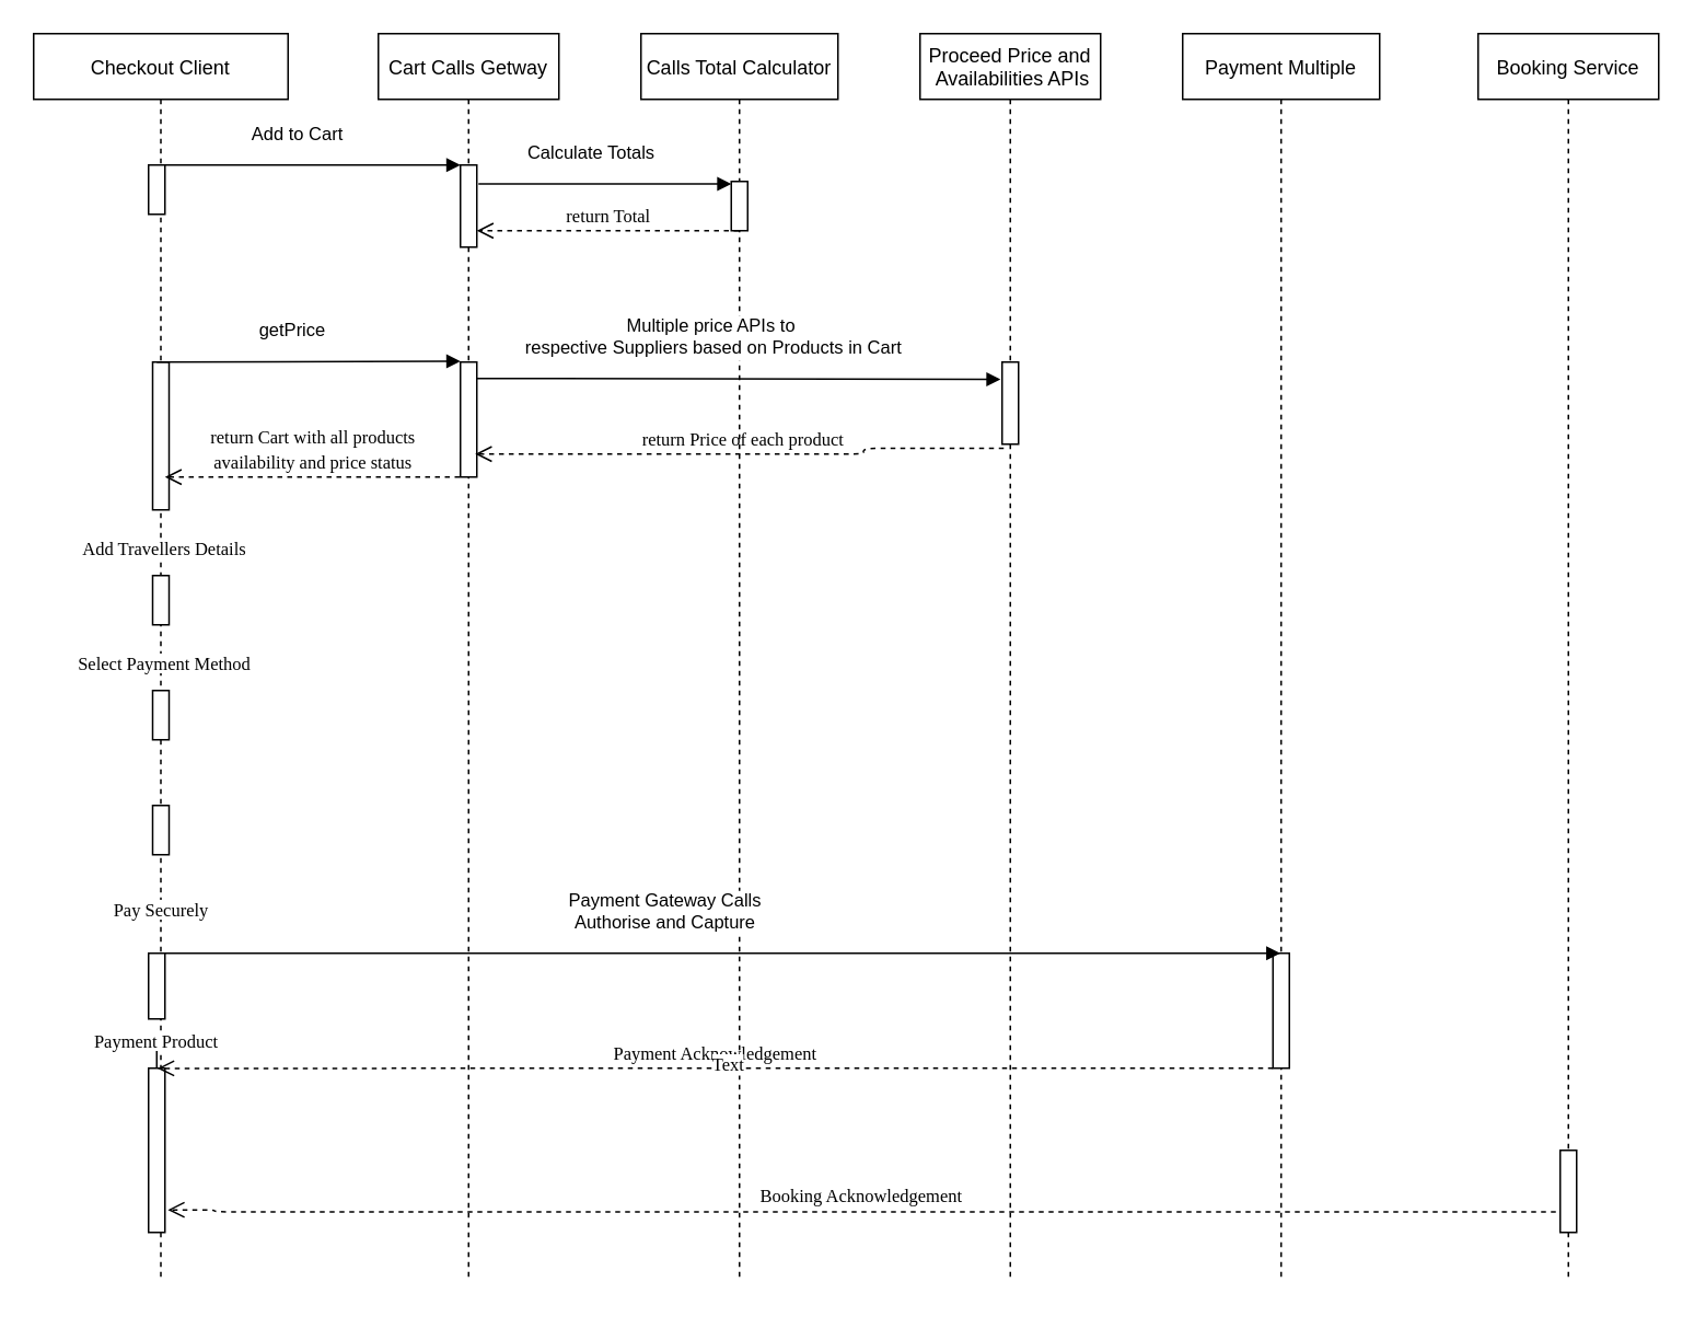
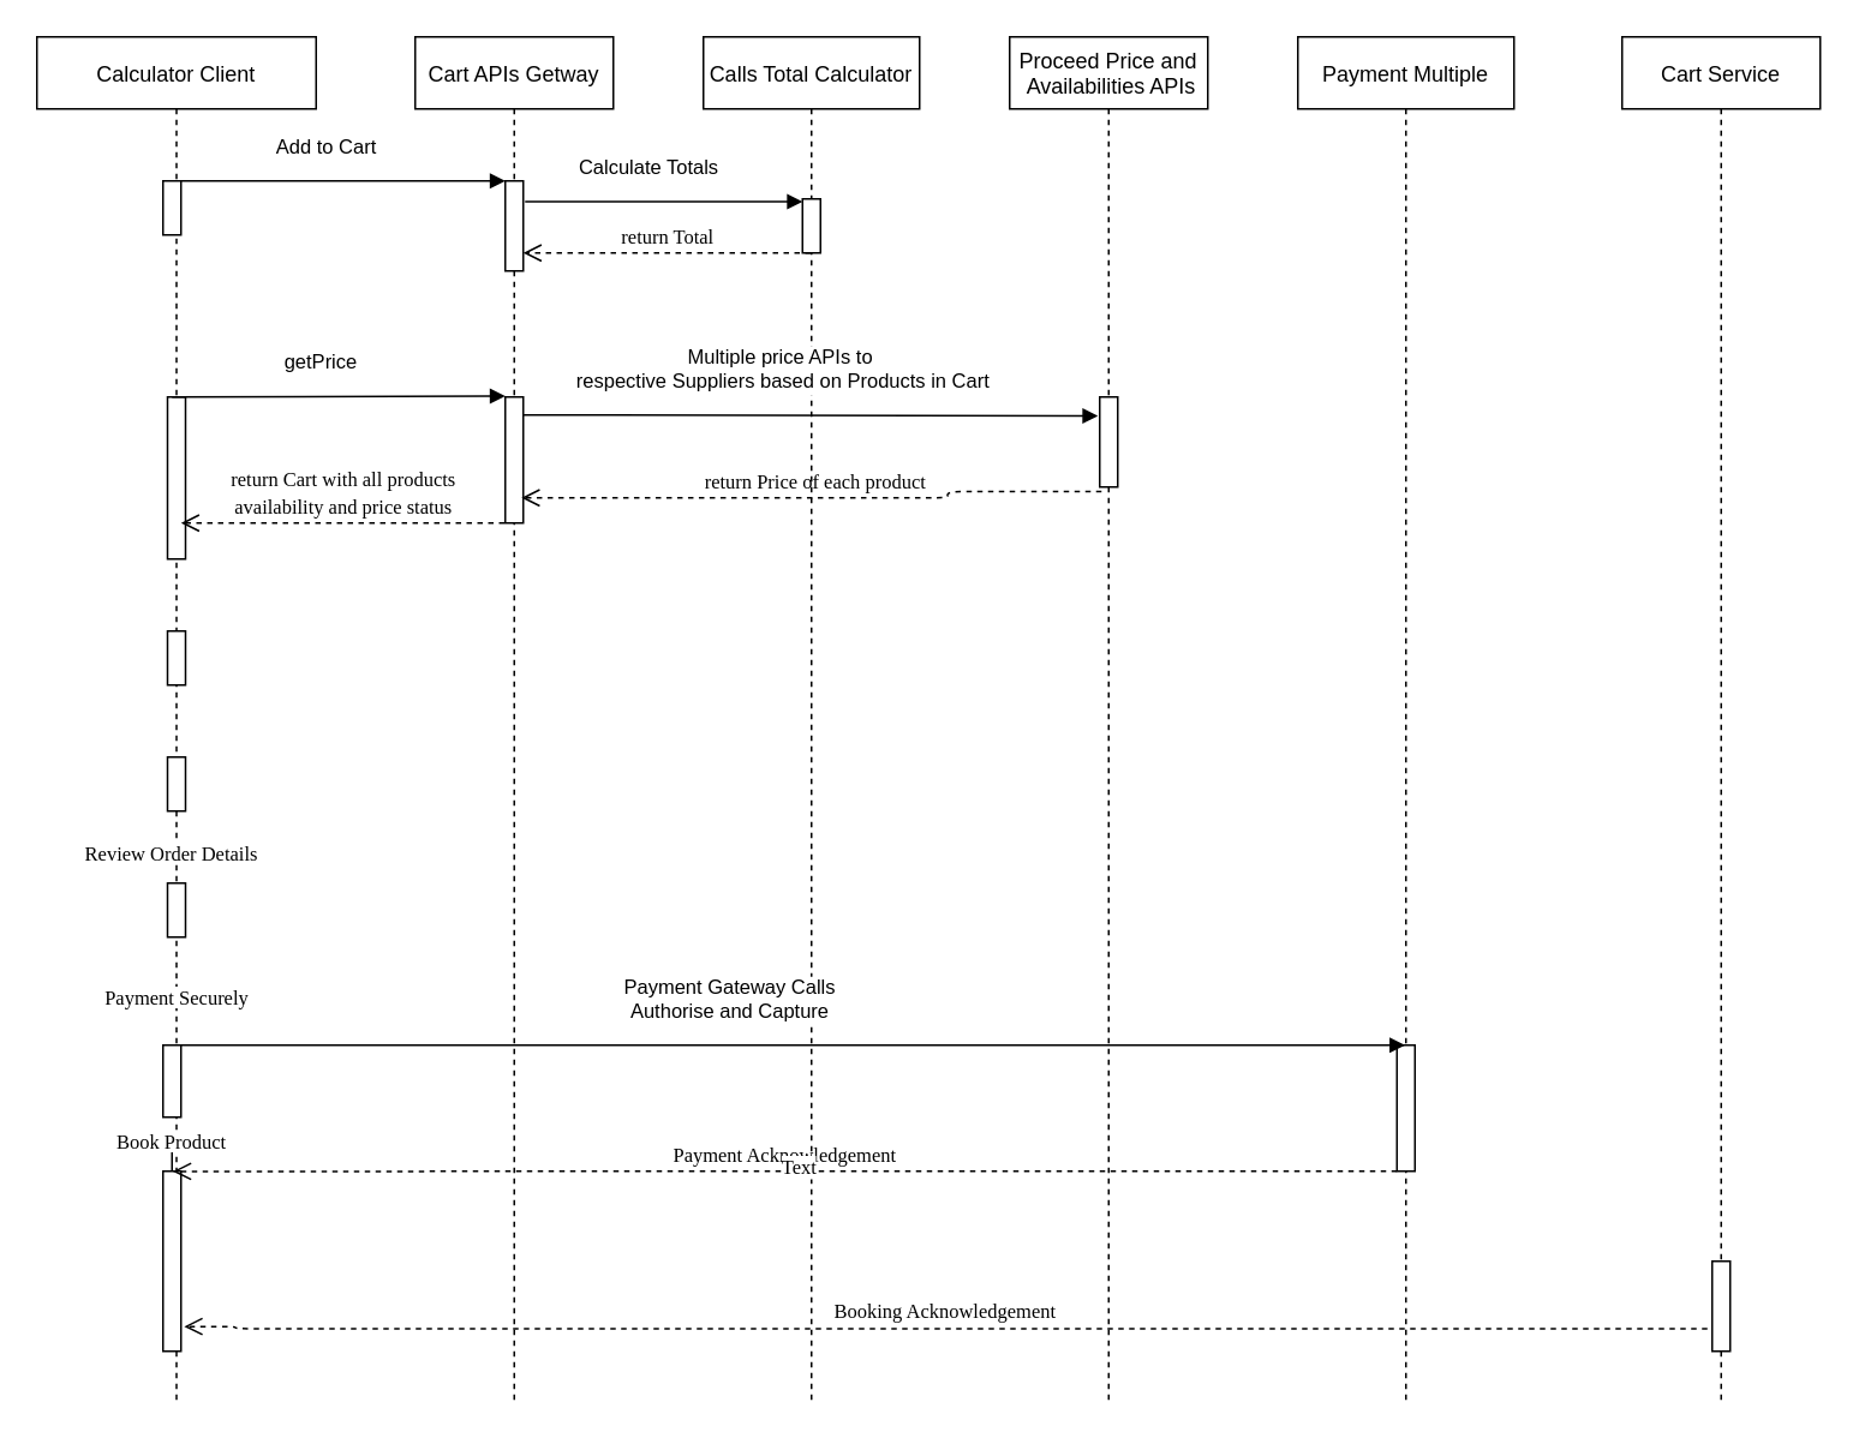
  <mxCell id="0" />
  <mxCell id="1" parent="0" />
- <mxCell id="2" value="Checkout Client" style="shape=umlLifeline;perimeter=lifelinePerimeter;container=1;collapsible=0;recursiveResize=0;rounded=0;shadow=0;strokeWidth=1;" parent="1" vertex="1"><mxGeometry x="20" y="20" width="155" height="760" as="geometry" /></mxCell>
+ <mxCell id="2" value="Calculator Client" style="shape=umlLifeline;perimeter=lifelinePerimeter;container=1;collapsible=0;recursiveResize=0;rounded=0;shadow=0;strokeWidth=1;" parent="1" vertex="1"><mxGeometry x="20" y="20" width="155" height="760" as="geometry" /></mxCell>
  <mxCell id="3" value="" style="points=[];perimeter=orthogonalPerimeter;rounded=0;shadow=0;strokeWidth=1;" parent="2" vertex="1"><mxGeometry x="72.5" y="200" width="10" height="90" as="geometry" /></mxCell>
  <mxCell id="4" value="" style="points=[];perimeter=orthogonalPerimeter;rounded=0;shadow=0;strokeWidth=1;" parent="2" vertex="1"><mxGeometry x="70" y="80" width="10" height="30" as="geometry" /></mxCell>
  <mxCell id="5" value="getPrice" style="verticalAlign=bottom;endArrow=block;shadow=0;strokeWidth=1;entryX=0;entryY=-0.007;entryDx=0;entryDy=0;entryPerimeter=0;" edge="1" parent="2" target="19"><mxGeometry x="-0.103" y="10" relative="1" as="geometry"><mxPoint x="75" y="200" as="sourcePoint" /><mxPoint x="230" y="200" as="targetPoint" /><mxPoint as="offset" /></mxGeometry></mxCell>
  <mxCell id="6" value="" style="points=[];perimeter=orthogonalPerimeter;rounded=0;shadow=0;strokeWidth=1;" vertex="1" parent="2"><mxGeometry x="72.5" y="330" width="10" height="30" as="geometry" /></mxCell>
- <mxCell id="7" value="&lt;span style=&quot;color: rgb(0 , 0 , 0) ; font-size: 11px ; font-style: normal ; font-weight: 400 ; letter-spacing: normal ; text-indent: 0px ; text-transform: none ; word-spacing: 0px ; background-color: rgb(255 , 255 , 255) ; display: inline ; float: none&quot;&gt;&lt;font face=&quot;Verdana&quot;&gt;Add Travellers Details&lt;br&gt;&lt;/font&gt;&lt;/span&gt;" style="text;whiteSpace=wrap;html=1;align=center;" vertex="1" parent="2"><mxGeometry x="15" y="300" width="130" height="30" as="geometry" /></mxCell>
  <mxCell id="8" value="" style="points=[];perimeter=orthogonalPerimeter;rounded=0;shadow=0;strokeWidth=1;" vertex="1" parent="2"><mxGeometry x="72.5" y="400" width="10" height="30" as="geometry" /></mxCell>
- <mxCell id="9" value="&lt;span style=&quot;color: rgb(0 , 0 , 0) ; font-size: 11px ; font-style: normal ; font-weight: 400 ; letter-spacing: normal ; text-indent: 0px ; text-transform: none ; word-spacing: 0px ; background-color: rgb(255 , 255 , 255) ; display: inline ; float: none&quot;&gt;&lt;font face=&quot;Verdana&quot;&gt;Select Payment Method&lt;br&gt;&lt;/font&gt;&lt;/span&gt;" style="text;whiteSpace=wrap;html=1;align=center;" vertex="1" parent="2"><mxGeometry x="10" y="370" width="140" height="30" as="geometry" /></mxCell>
  <mxCell id="10" value="" style="points=[];perimeter=orthogonalPerimeter;rounded=0;shadow=0;strokeWidth=1;" vertex="1" parent="2"><mxGeometry x="72.5" y="470" width="10" height="30" as="geometry" /></mxCell>
+ <mxCell id="11" value="&lt;span style=&quot;color: rgb(0 , 0 , 0) ; font-size: 11px ; font-style: normal ; font-weight: 400 ; letter-spacing: normal ; text-indent: 0px ; text-transform: none ; word-spacing: 0px ; background-color: rgb(255 , 255 , 255) ; display: inline ; float: none&quot;&gt;&lt;font face=&quot;Verdana&quot;&gt;Review Order Details&lt;br&gt;&lt;/font&gt;&lt;/span&gt;" style="text;whiteSpace=wrap;html=1;align=center;" vertex="1" parent="2"><mxGeometry x="5" y="440" width="140" height="30" as="geometry" /></mxCell>
  <mxCell id="12" value="" style="points=[];perimeter=orthogonalPerimeter;rounded=0;shadow=0;strokeWidth=1;" vertex="1" parent="2"><mxGeometry x="70" y="560" width="10" height="40" as="geometry" /></mxCell>
- <mxCell id="13" value="&lt;span style=&quot;color: rgb(0 , 0 , 0) ; font-size: 11px ; font-style: normal ; font-weight: 400 ; letter-spacing: normal ; text-indent: 0px ; text-transform: none ; word-spacing: 0px ; background-color: rgb(255 , 255 , 255) ; display: inline ; float: none&quot;&gt;&lt;font face=&quot;Verdana&quot;&gt;Pay Securely&lt;br&gt;&lt;/font&gt;&lt;/span&gt;" style="text;whiteSpace=wrap;html=1;align=center;" vertex="1" parent="2"><mxGeometry x="7.5" y="520" width="140" height="30" as="geometry" /></mxCell>
+ <mxCell id="13" value="&lt;span style=&quot;color: rgb(0 , 0 , 0) ; font-size: 11px ; font-style: normal ; font-weight: 400 ; letter-spacing: normal ; text-indent: 0px ; text-transform: none ; word-spacing: 0px ; background-color: rgb(255 , 255 , 255) ; display: inline ; float: none&quot;&gt;&lt;font face=&quot;Verdana&quot;&gt;Payment Securely&lt;br&gt;&lt;/font&gt;&lt;/span&gt;" style="text;whiteSpace=wrap;html=1;align=center;" vertex="1" parent="2"><mxGeometry x="7.5" y="520" width="140" height="30" as="geometry" /></mxCell>
  <mxCell id="14" value="" style="edgeStyle=orthogonalEdgeStyle;rounded=0;orthogonalLoop=1;jettySize=auto;html=1;fontFamily=Verdana;fontSize=11;" edge="1" parent="2" source="15" target="16"><mxGeometry relative="1" as="geometry" /></mxCell>
  <mxCell id="15" value="" style="points=[];perimeter=orthogonalPerimeter;rounded=0;shadow=0;strokeWidth=1;" vertex="1" parent="2"><mxGeometry x="70" y="630" width="10" height="100" as="geometry" /></mxCell>
- <mxCell id="16" value="&lt;span style=&quot;color: rgb(0 , 0 , 0) ; font-size: 11px ; font-style: normal ; font-weight: 400 ; letter-spacing: normal ; text-indent: 0px ; text-transform: none ; word-spacing: 0px ; background-color: rgb(255 , 255 , 255) ; display: inline ; float: none&quot;&gt;&lt;font face=&quot;Verdana&quot;&gt;Payment Product&lt;br&gt;&lt;/font&gt;&lt;/span&gt;" style="text;whiteSpace=wrap;html=1;align=center;" vertex="1" parent="2"><mxGeometry x="5" y="600" width="140" height="30" as="geometry" /></mxCell>
- <mxCell id="17" value="Cart Calls Getway" style="shape=umlLifeline;perimeter=lifelinePerimeter;container=1;collapsible=0;recursiveResize=0;rounded=0;shadow=0;strokeWidth=1;" parent="1" vertex="1"><mxGeometry x="230" y="20" width="110" height="760" as="geometry" /></mxCell>
+ <mxCell id="16" value="&lt;span style=&quot;color: rgb(0 , 0 , 0) ; font-size: 11px ; font-style: normal ; font-weight: 400 ; letter-spacing: normal ; text-indent: 0px ; text-transform: none ; word-spacing: 0px ; background-color: rgb(255 , 255 , 255) ; display: inline ; float: none&quot;&gt;&lt;font face=&quot;Verdana&quot;&gt;Book Product&lt;br&gt;&lt;/font&gt;&lt;/span&gt;" style="text;whiteSpace=wrap;html=1;align=center;" vertex="1" parent="2"><mxGeometry x="5" y="600" width="140" height="30" as="geometry" /></mxCell>
+ <mxCell id="17" value="Cart APIs Getway" style="shape=umlLifeline;perimeter=lifelinePerimeter;container=1;collapsible=0;recursiveResize=0;rounded=0;shadow=0;strokeWidth=1;" parent="1" vertex="1"><mxGeometry x="230" y="20" width="110" height="760" as="geometry" /></mxCell>
  <mxCell id="18" value="" style="points=[];perimeter=orthogonalPerimeter;rounded=0;shadow=0;strokeWidth=1;" parent="17" vertex="1"><mxGeometry x="50" y="80" width="10" height="50" as="geometry" /></mxCell>
  <mxCell id="19" value="" style="points=[];perimeter=orthogonalPerimeter;rounded=0;shadow=0;strokeWidth=1;" vertex="1" parent="17"><mxGeometry x="50" y="200" width="10" height="70" as="geometry" /></mxCell>
  <mxCell id="20" value="Add to Cart" style="verticalAlign=bottom;endArrow=block;entryX=0;entryY=0;shadow=0;strokeWidth=1;" parent="1" source="4" target="18" edge="1"><mxGeometry x="-0.103" y="10" relative="1" as="geometry"><mxPoint x="235" y="140" as="sourcePoint" /><Array as="points"><mxPoint x="230" y="100" /></Array><mxPoint as="offset" /></mxGeometry></mxCell>
  <mxCell id="21" value="Calls Total Calculator" style="shape=umlLifeline;perimeter=lifelinePerimeter;container=1;collapsible=0;recursiveResize=0;rounded=0;shadow=0;strokeWidth=1;" vertex="1" parent="1"><mxGeometry x="390" y="20" width="120" height="760" as="geometry" /></mxCell>
  <mxCell id="22" value="" style="points=[];perimeter=orthogonalPerimeter;rounded=0;shadow=0;strokeWidth=1;" vertex="1" parent="21"><mxGeometry x="55" y="90" width="10" height="30" as="geometry" /></mxCell>
  <mxCell id="23" value="Multiple price APIs to&#10; respective Suppliers based on Products in Cart" style="verticalAlign=bottom;endArrow=block;shadow=0;strokeWidth=1;entryX=-0.1;entryY=0.21;entryDx=0;entryDy=0;entryPerimeter=0;" edge="1" parent="21" target="25"><mxGeometry x="-0.103" y="10" relative="1" as="geometry"><mxPoint x="-100" y="210" as="sourcePoint" /><mxPoint x="55" y="210" as="targetPoint" /><mxPoint as="offset" /></mxGeometry></mxCell>
  <mxCell id="24" value="Proceed Price and&#10; Availabilities APIs" style="shape=umlLifeline;perimeter=lifelinePerimeter;container=1;collapsible=0;recursiveResize=0;rounded=0;shadow=0;strokeWidth=1;" vertex="1" parent="1"><mxGeometry x="560" y="20" width="110" height="760" as="geometry" /></mxCell>
  <mxCell id="25" value="" style="points=[];perimeter=orthogonalPerimeter;rounded=0;shadow=0;strokeWidth=1;" vertex="1" parent="24"><mxGeometry x="50" y="200" width="10" height="50" as="geometry" /></mxCell>
  <mxCell id="26" value="Payment Multiple" style="shape=umlLifeline;perimeter=lifelinePerimeter;container=1;collapsible=0;recursiveResize=0;rounded=0;shadow=0;strokeWidth=1;" vertex="1" parent="1"><mxGeometry x="720" y="20" width="120" height="760" as="geometry" /></mxCell>
  <mxCell id="27" value="" style="points=[];perimeter=orthogonalPerimeter;rounded=0;shadow=0;strokeWidth=1;" vertex="1" parent="26"><mxGeometry x="55" y="560" width="10" height="70" as="geometry" /></mxCell>
- <mxCell id="28" value="Booking Service" style="shape=umlLifeline;perimeter=lifelinePerimeter;container=1;collapsible=0;recursiveResize=0;rounded=0;shadow=0;strokeWidth=1;" vertex="1" parent="1"><mxGeometry x="900" y="20" width="110" height="760" as="geometry" /></mxCell>
+ <mxCell id="28" value="Cart Service" style="shape=umlLifeline;perimeter=lifelinePerimeter;container=1;collapsible=0;recursiveResize=0;rounded=0;shadow=0;strokeWidth=1;" vertex="1" parent="1"><mxGeometry x="900" y="20" width="110" height="760" as="geometry" /></mxCell>
  <mxCell id="29" value="" style="points=[];perimeter=orthogonalPerimeter;rounded=0;shadow=0;strokeWidth=1;" vertex="1" parent="28"><mxGeometry x="50" y="680" width="10" height="50" as="geometry" /></mxCell>
  <mxCell id="30" value="&lt;font style=&quot;font-size: 11px&quot;&gt;return Cart with all products&lt;br&gt;&amp;nbsp;availability and price status&amp;nbsp;&lt;br&gt;&lt;/font&gt;" style="html=1;verticalAlign=bottom;endArrow=open;dashed=1;endSize=8;labelBackgroundColor=none;fontFamily=Verdana;fontSize=12;edgeStyle=elbowEdgeStyle;elbow=vertical;" edge="1" parent="1"><mxGeometry relative="1" as="geometry"><mxPoint x="100" y="290" as="targetPoint" /><Array as="points"><mxPoint x="195" y="290" /><mxPoint x="225" y="290" /></Array><mxPoint x="279.5" y="290" as="sourcePoint" /></mxGeometry></mxCell>
  <mxCell id="31" value="&lt;font style=&quot;font-size: 11px&quot;&gt;return Price of each product&lt;/font&gt;" style="html=1;verticalAlign=bottom;endArrow=open;dashed=1;endSize=8;labelBackgroundColor=none;fontFamily=Verdana;fontSize=12;edgeStyle=elbowEdgeStyle;elbow=horizontal;entryX=0.9;entryY=0.8;entryDx=0;entryDy=0;entryPerimeter=0;exitX=0.1;exitY=1.05;exitDx=0;exitDy=0;exitPerimeter=0;" edge="1" parent="1" source="25" target="19"><mxGeometry relative="1" as="geometry"><mxPoint x="450.5" y="260" as="targetPoint" /><Array as="points"><mxPoint x="525.5" y="260" /><mxPoint x="555.5" y="260" /></Array><mxPoint x="610" y="260" as="sourcePoint" /></mxGeometry></mxCell>
  <mxCell id="32" value="Calculate Totals" style="verticalAlign=bottom;endArrow=block;shadow=0;strokeWidth=1;exitX=1.1;exitY=0.23;exitDx=0;exitDy=0;exitPerimeter=0;" edge="1" parent="1" source="18" target="22"><mxGeometry x="-0.103" y="10" relative="1" as="geometry"><mxPoint x="300" y="150" as="sourcePoint" /><mxPoint x="445" y="150" as="targetPoint" /><mxPoint as="offset" /></mxGeometry></mxCell>
  <mxCell id="33" value="&lt;font style=&quot;font-size: 11px&quot;&gt;return Total&lt;/font&gt;" style="html=1;verticalAlign=bottom;endArrow=open;dashed=1;endSize=8;labelBackgroundColor=none;fontFamily=Verdana;fontSize=12;edgeStyle=elbowEdgeStyle;elbow=horizontal;" edge="1" parent="1" source="21"><mxGeometry relative="1" as="geometry"><mxPoint x="290" y="140" as="targetPoint" /><Array as="points"><mxPoint x="350" y="140" /><mxPoint x="370" y="140" /><mxPoint x="395" y="180" /></Array><mxPoint x="420" y="180" as="sourcePoint" /></mxGeometry></mxCell>
  <mxCell id="34" value="Payment Gateway Calls&#10;Authorise and Capture" style="verticalAlign=bottom;endArrow=block;shadow=0;strokeWidth=1;" edge="1" parent="1" target="26"><mxGeometry x="-0.103" y="10" relative="1" as="geometry"><mxPoint x="100" y="580" as="sourcePoint" /><mxPoint x="280" y="580" as="targetPoint" /><Array as="points"><mxPoint x="230" y="580" /></Array><mxPoint as="offset" /></mxGeometry></mxCell>
  <mxCell id="35" value="&lt;font style=&quot;font-size: 11px&quot;&gt;Payment Acknowledgement&lt;/font&gt;" style="html=1;verticalAlign=bottom;endArrow=open;dashed=1;endSize=8;labelBackgroundColor=none;fontFamily=Verdana;fontSize=12;edgeStyle=elbowEdgeStyle;elbow=horizontal;" edge="1" parent="1"><mxGeometry relative="1" as="geometry"><mxPoint x="95.5" y="650.11" as="targetPoint" /><Array as="points"><mxPoint x="675.5" y="650" /><mxPoint x="695.5" y="650" /><mxPoint x="720.5" y="690" /></Array><mxPoint x="775" y="650" as="sourcePoint" /></mxGeometry></mxCell>
  <mxCell id="36" value="Text" style="edgeLabel;html=1;align=center;verticalAlign=middle;resizable=0;points=[];fontSize=11;fontFamily=Verdana;" vertex="1" connectable="0" parent="35"><mxGeometry x="-0.019" y="-3" relative="1" as="geometry"><mxPoint as="offset" /></mxGeometry></mxCell>
  <mxCell id="37" value="&lt;font style=&quot;font-size: 11px&quot;&gt;Booking Acknowledgement&lt;br&gt;&lt;/font&gt;" style="html=1;verticalAlign=bottom;endArrow=open;dashed=1;endSize=8;labelBackgroundColor=none;fontFamily=Verdana;fontSize=12;edgeStyle=elbowEdgeStyle;elbow=horizontal;exitX=-0.267;exitY=0.749;exitDx=0;exitDy=0;exitPerimeter=0;entryX=1.178;entryY=0.863;entryDx=0;entryDy=0;entryPerimeter=0;" edge="1" parent="1" source="29" target="15"><mxGeometry relative="1" as="geometry"><mxPoint x="100" y="730" as="targetPoint" /><Array as="points"><mxPoint x="130" y="737" /><mxPoint x="180" y="737" /><mxPoint x="220" y="730" /><mxPoint x="350" y="740" /><mxPoint x="410" y="737" /><mxPoint x="500" y="750" /><mxPoint x="640" y="750" /><mxPoint x="710" y="740" /><mxPoint x="874.5" y="707.5" /><mxPoint x="904.5" y="707.5" /></Array><mxPoint x="960" y="720" as="sourcePoint" /></mxGeometry></mxCell>
